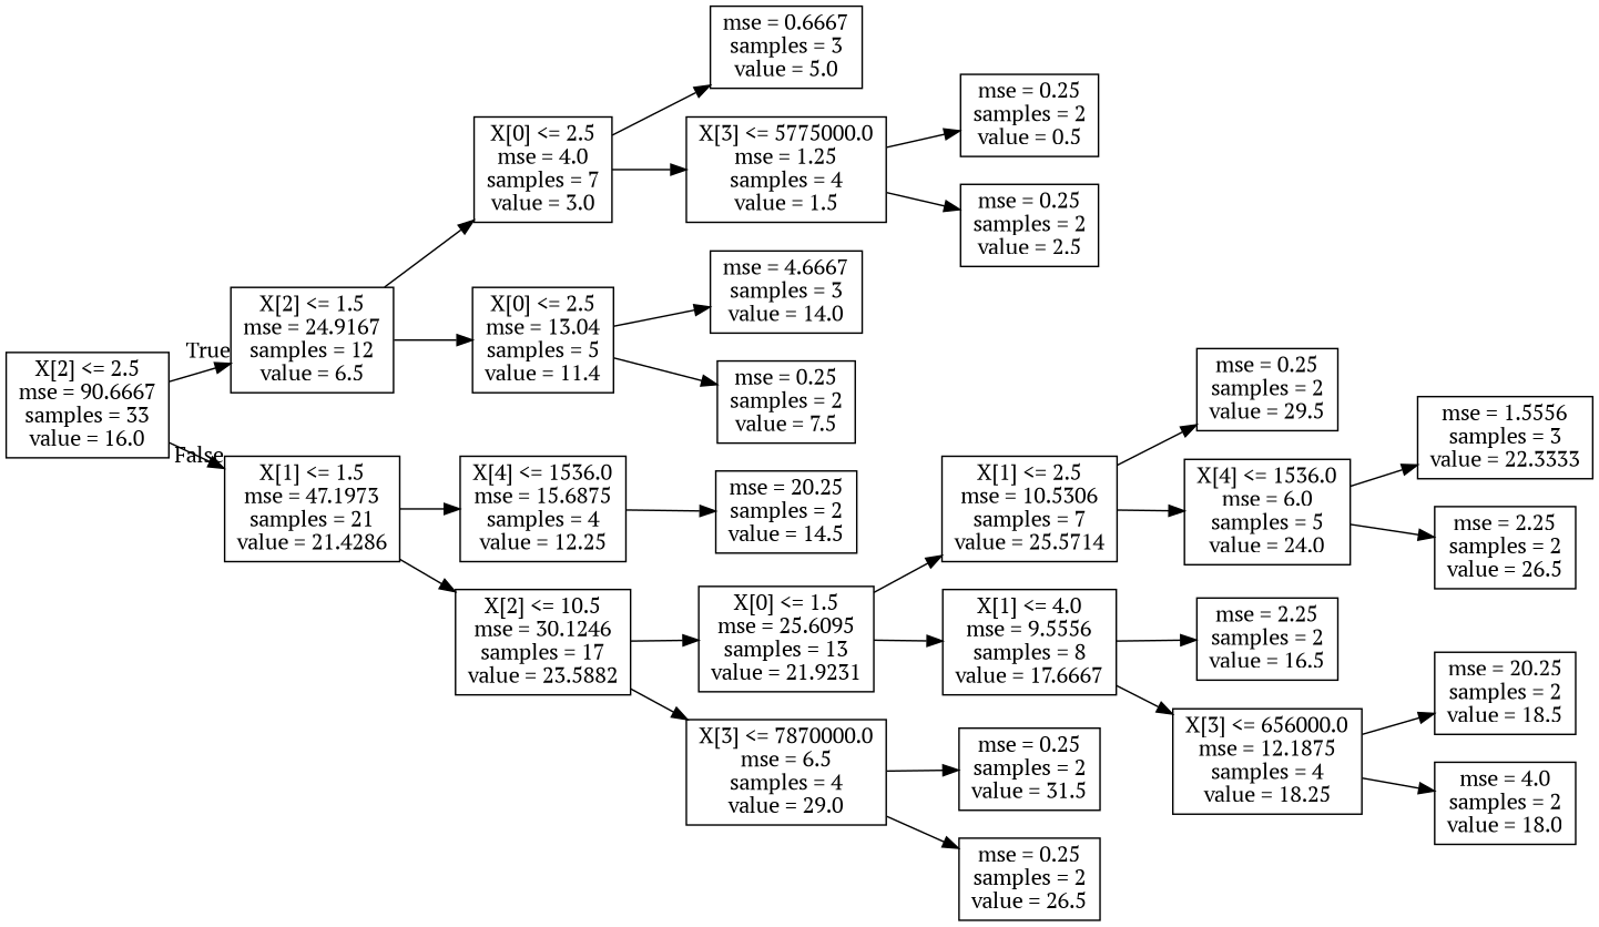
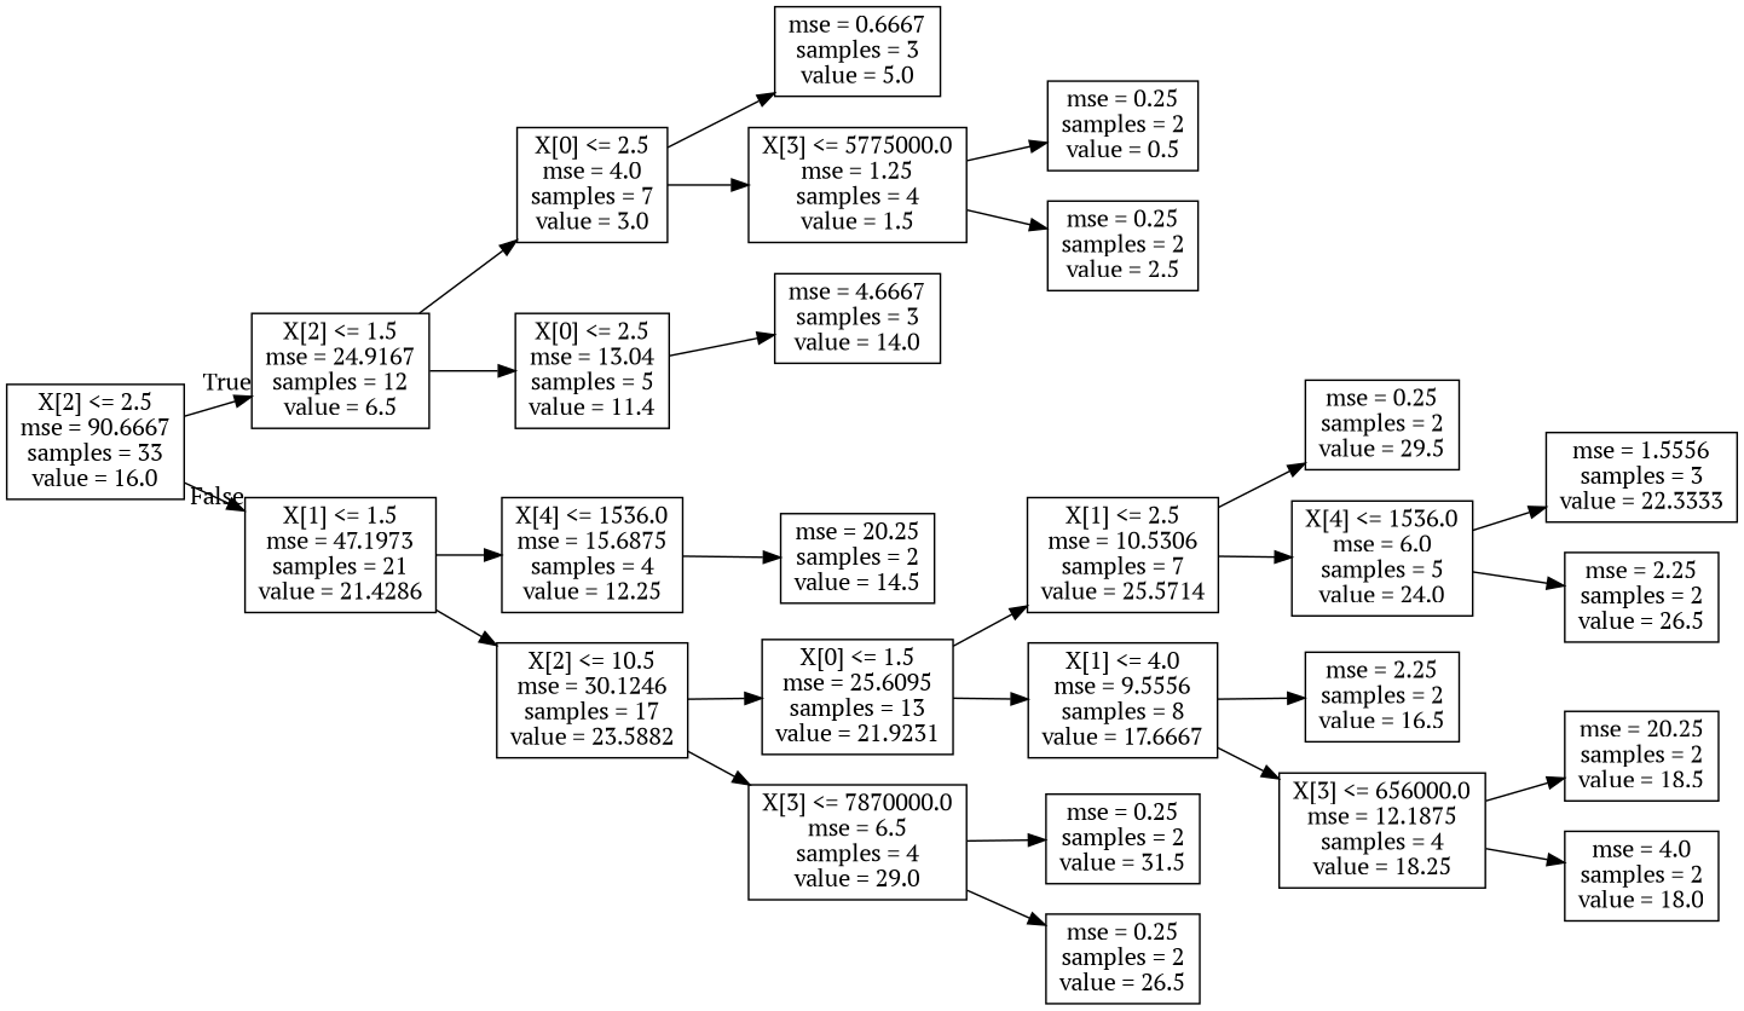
  digraph {
    fontname="PT Serif"
    rankdir=LR
    node [fontname="PT Serif" shape=box]
    edge [fontname="PT Serif"]
    n1 [label="X[2] <= 2.5\nmse = 90.6667\nsamples = 33\nvalue = 16.0"]
    n2 [label="X[2] <= 1.5\nmse = 24.9167\nsamples = 12\nvalue = 6.5"]
    n3 [label="X[1] <= 1.5\nmse = 47.1973\nsamples = 21\nvalue = 21.4286"]
    n4 [label="X[0] <= 2.5\nmse = 4.0\nsamples = 7\nvalue = 3.0"]
    n5 [label="X[0] <= 2.5\nmse = 13.04\nsamples = 5\nvalue = 11.4"]
    n6 [label="X[4] <= 1536.0\nmse = 15.6875\nsamples = 4\nvalue = 12.25"]
    n7 [label="X[2] <= 10.5\nmse = 30.1246\nsamples = 17\nvalue = 23.5882"]
    n8 [label="mse = 0.6667\nsamples = 3\nvalue = 5.0"]
    n9 [label="X[3] <= 5775000.0\nmse = 1.25\nsamples = 4\nvalue = 1.5"]
    n10 [label="mse = 4.6667\nsamples = 3\nvalue = 14.0"]
-   n11 [label="mse = 0.25\nsamples = 2\nvalue = 7.5"]
    n12 [label="mse = 0.25\nsamples = 2\nvalue = 0.5"]
    n13 [label="mse = 0.25\nsamples = 2\nvalue = 2.5"]
    n14 [label="mse = 20.25\nsamples = 2\nvalue = 14.5"]
    n15 [label="X[0] <= 1.5\nmse = 25.6095\nsamples = 13\nvalue = 21.9231"]
    n16 [label="X[3] <= 7870000.0\nmse = 6.5\nsamples = 4\nvalue = 29.0"]
    n17 [label="X[1] <= 2.5\nmse = 10.5306\nsamples = 7\nvalue = 25.5714"]
    n18 [label="X[1] <= 4.0\nmse = 9.5556\nsamples = 8\nvalue = 17.6667"]
    n19 [label="mse = 0.25\nsamples = 2\nvalue = 31.5"]
    n20 [label="mse = 0.25\nsamples = 2\nvalue = 26.5"]
    n21 [label="mse = 0.25\nsamples = 2\nvalue = 29.5"]
    n22 [label="X[4] <= 1536.0\nmse = 6.0\nsamples = 5\nvalue = 24.0"]
    n23 [label="mse = 2.25\nsamples = 2\nvalue = 16.5"]
    n24 [label="X[3] <= 656000.0\nmse = 12.1875\nsamples = 4\nvalue = 18.25"]
    n25 [label="mse = 1.5556\nsamples = 3\nvalue = 22.3333"]
    n26 [label="mse = 2.25\nsamples = 2\nvalue = 26.5"]
    n27 [label="mse = 20.25\nsamples = 2\nvalue = 18.5"]
    n28 [label="mse = 4.0\nsamples = 2\nvalue = 18.0"]
    n1 -> n2 [headlabel=True labelangle=45 labeldistance=2.5]
    n1 -> n3 [headlabel=False labelangle=-45 labeldistance=2.5]
    n2 -> n4
    n2 -> n5
    n3 -> n6
    n3 -> n7
    n4 -> n8
    n4 -> n9
    n5 -> n10
-   n5 -> n11
    n6 -> n14
    n7 -> n15
    n7 -> n16
    n9 -> n12
    n9 -> n13
    n15 -> n17
    n15 -> n18
    n16 -> n19
    n16 -> n20
    n17 -> n21
    n17 -> n22
    n18 -> n23
    n18 -> n24
    n22 -> n25
    n22 -> n26
    n24 -> n27
    n24 -> n28
  }
